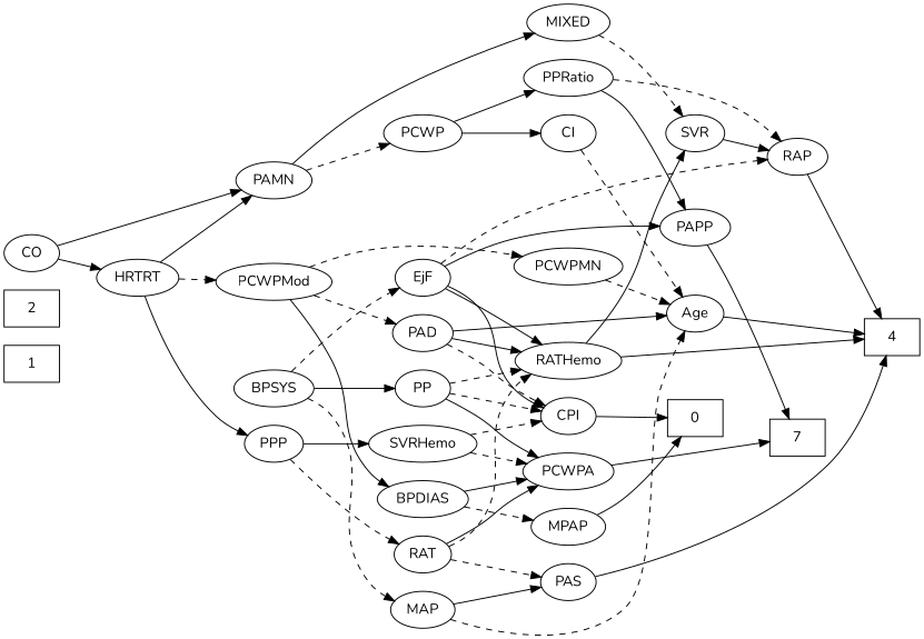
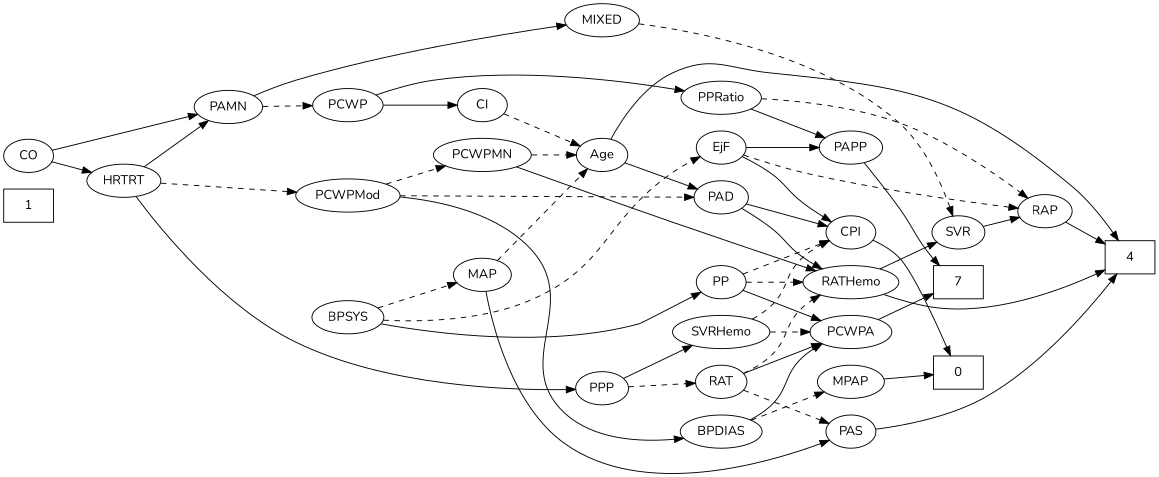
  strict digraph {
    fontname=Nunito
    rankdir=LR
    node [fontname=Nunito]
    edge [fontname=Nunito style=solid]
    1 [height=0.5 shape=box width=0.75]
-   2 [height=0.5 shape=box width=0.75]
    n3 [height=0.5 label=0 shape=box width=0.75]
    4 [height=0.5 shape=box width=0.75]
    n5 [height=0.5 label=7 shape=box width=0.75]
    Age [height=0.5 width=0.75]
    EjF [height=0.5 width=0.75]
    CPI [height=0.5 width=0.75]
    PAPP [height=0.5 width=0.88464]
    RAP [height=0.5 width=0.77632]
    MIXED [height=0.5 width=1.1193]
    SVR [height=0.5 width=0.77632]
    RAT [height=0.5 width=0.75827]
    RATHemo [height=0.5 width=1.3721]
    PAS [height=0.5 width=0.75]
    PCWPA [height=0.5 width=1.1555]
    MPAP [height=0.5 width=0.97491]
    BPSYS [height=0.5 width=1.0471]
    MAP [height=0.5 width=0.84854]
    PP [height=0.5 width=0.75]
    PAD [height=0.5 width=0.79437]
    CO [height=0.5 width=0.75]
    PAMN [height=0.5 width=1.011]
    HRTRT [height=0.5 width=1.1013]
    PCWP [height=0.5 width=0.97491]
    PCWPMod [height=0.5 width=1.4443]
    PPP [height=0.5 width=0.75]
    PPRatio [height=0.5 width=1.1013]
    CI [height=0.5 width=0.75]
    PCWPMN [height=0.5 width=1.3902]
    BPDIAS [height=0.5 width=1.1735]
    SVRHemo [height=0.5 width=1.3902]
    Age -> 4
    EjF -> CPI
    EjF -> PAPP
    EjF -> RAP [style=dashed]
    CPI -> n3
    PAPP -> n5
    RAP -> 4
    MIXED -> SVR [style=dashed]
    SVR -> RAP
    RAT -> RATHemo [style=dashed]
    RAT -> PAS [style=dashed]
    RAT -> PCWPA
    RATHemo -> 4
    RATHemo -> SVR
    PAS -> 4
    PCWPA -> n5
    MPAP -> n3
    BPSYS -> EjF [style=dashed]
    BPSYS -> MAP [style=dashed]
    BPSYS -> PP
    MAP -> Age [style=dashed]
    MAP -> PAS
    PP -> CPI [style=dashed]
    PP -> RATHemo [style=dashed]
    PP -> PCWPA
-   PAD -> Age
-   PAD -> CPI [style=dashed]
+   Age -> PAD
+   PAD -> CPI
    PAD -> RATHemo
    CO -> PAMN
    CO -> HRTRT
    PAMN -> MIXED
    PAMN -> PCWP [style=dashed]
    HRTRT -> PAMN
    HRTRT -> PCWPMod [style=dashed]
    HRTRT -> PPP
    PCWP -> PPRatio
    PCWP -> CI
    PCWPMod -> PAD [style=dashed]
    PCWPMod -> PCWPMN [style=dashed]
    PCWPMod -> BPDIAS
    PPP -> RAT [style=dashed]
    PPP -> SVRHemo
    PPRatio -> PAPP
    PPRatio -> RAP [style=dashed]
    CI -> Age [style=dashed]
    PCWPMN -> Age [style=dashed]
-   EjF -> RATHemo
+   PCWPMN -> RATHemo
    BPDIAS -> PCWPA
    BPDIAS -> MPAP [style=dashed]
    SVRHemo -> CPI [style=dashed]
    SVRHemo -> PCWPA [style=dashed]
  }
